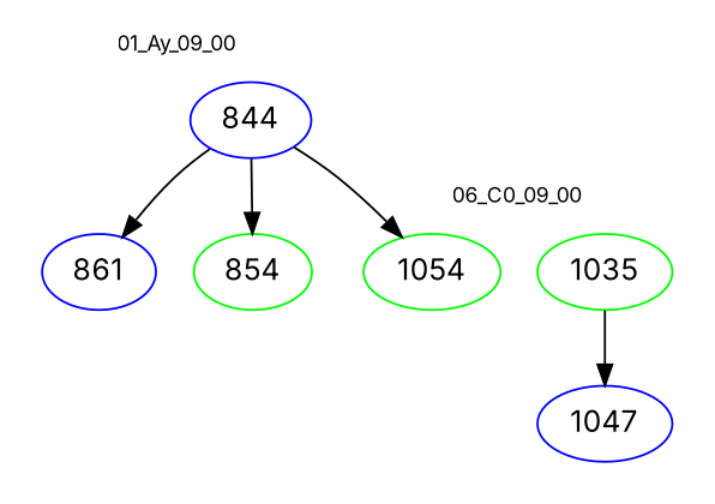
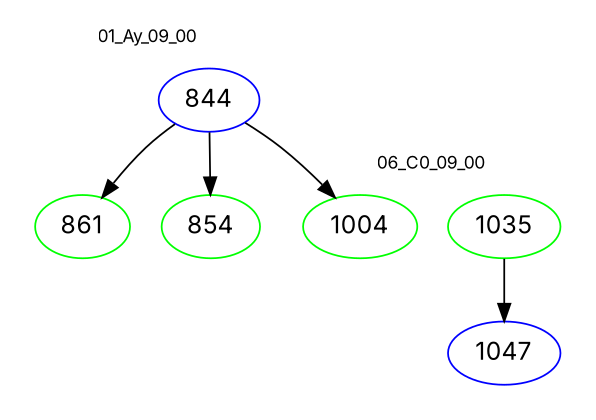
  digraph {
    fontname=Inter
    node [color=blue fontname=Inter]
    edge [color=black fontname=Inter]
    n1 [label=844]
-   n2 [label=861]
+   n2 [color=green label=861]
    n3 [color=green label=854]
    n4 [color=green label=1035]
    n5 [label=1047]
-   n6 [color=green label=1054]
+   n6 [color=green label=1004]
    subgraph cluster_1 {
      color=white
      fontsize=10
      label="01_Ay_09_00"
      n1
      n2
      n3
    }
    subgraph cluster_2 {
      color=white
      fontsize=10
      label="06_C0_09_00"
      n4
      n5
      n6
    }
    n1 -> n2
    n1 -> n3
    n1 -> n6
    n4 -> n5
  }
